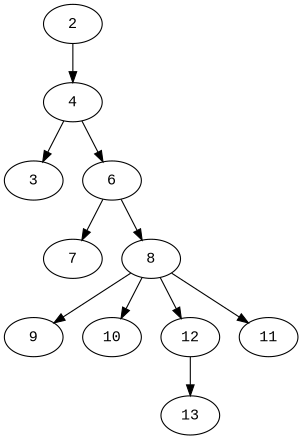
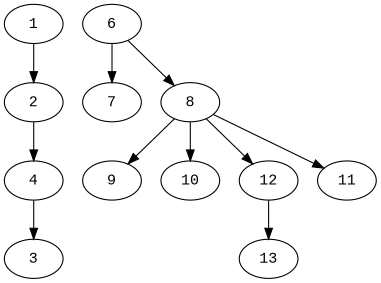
  digraph {
    fontname="Liberation Mono"
    node [alpha=0.09 fontname="Liberation Mono"]
    edge [fontname="Liberation Mono"]
+   1 [alpha=0.16 expect_size=305867593317613568]
    2 [alpha=0.05 expect_size=1809039339593307]
    4 [alpha=0.03 expect_size=121562942670643]
    3 [alpha=0.00 expect_size=295121037155211]
    6 [alpha=0.11 expect_size=168854807772514]
    7 [alpha=0.06 expect_size=3031066053456715]
    8 [expect_size=29890988296975]
    9 [alpha=0.15 expect_size=683845070826242048]
    10 [expect_size=735448191853397]
    12 [alpha=0.10 expect_size=2882227864613158912]
    11 [alpha=0.14 expect_size=584946300399648768]
    13 [alpha=0.04 expect_size=552475192903135]
+   1 -> 2
    2 -> 4
    4 -> 3
-   4 -> 6
    6 -> 7
    6 -> 8
    8 -> 9
    8 -> 10
    8 -> 12
    8 -> 11
    12 -> 13
  }
